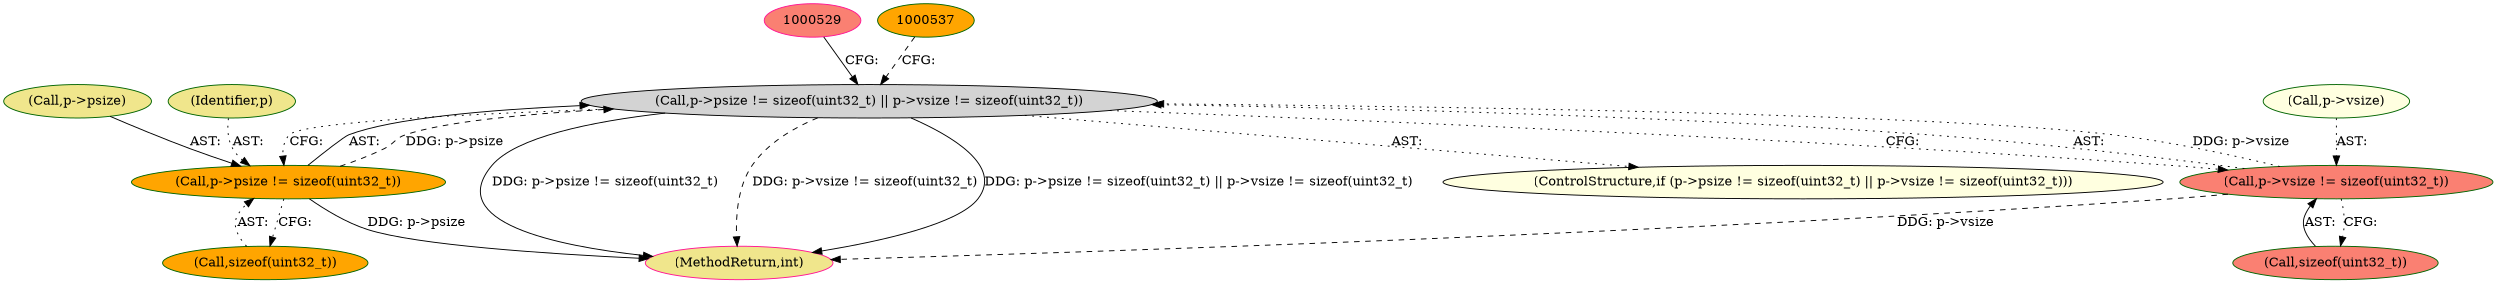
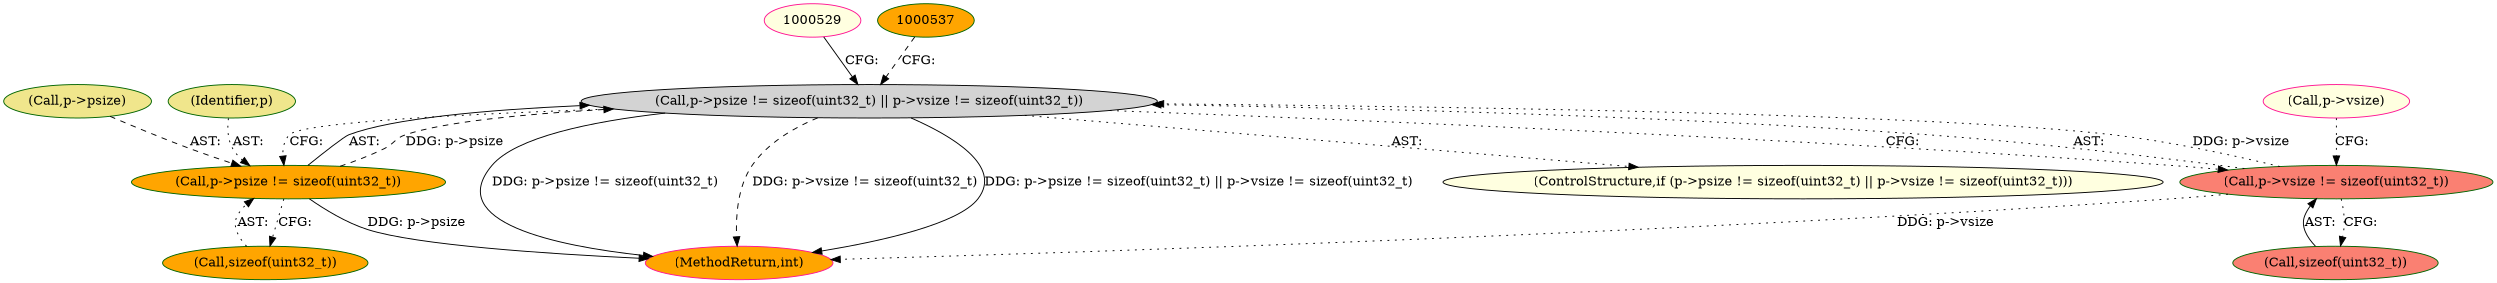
  digraph {
    node [color=darkgreen fillcolor=orange style=filled]
    edge [style=dotted]
    n1 [color=black fillcolor=lightgrey label="(Call,p->psize != sizeof(uint32_t) || p->vsize != sizeof(uint32_t))"]
    n2 [label="(Call,p->psize != sizeof(uint32_t))"]
    n3 [fillcolor=salmon label="(Call,p->vsize != sizeof(uint32_t))"]
-   n4 [color=deeppink fillcolor=khaki label="(MethodReturn,int)"]
+   n4 [color=deeppink label="(MethodReturn,int)"]
    n5 [color=black fillcolor=lightyellow label="(ControlStructure,if (p->psize != sizeof(uint32_t) || p->vsize != sizeof(uint32_t)))"]
    n6 [label="(Call,sizeof(uint32_t))"]
    n7 [fillcolor=salmon label="(Call,sizeof(uint32_t))"]
    n8 [fillcolor=khaki label="(Call,p->psize)"]
-   n9 [fillcolor=lightyellow label="(Call,p->vsize)"]
+   n9 [color=deeppink fillcolor=lightyellow label="(Call,p->vsize)"]
    n10 [fillcolor=khaki label="(Identifier,p)"]
-   1000529 [color=deeppink fillcolor=salmon]
+   1000529 [color=deeppink fillcolor=lightyellow]
    1000537
    n1 -> n2 [label="CFG: "]
    n1 -> n3 [label="CFG: "]
    n1 -> n4 [label="DDG: p->psize != sizeof(uint32_t)" style=solid]
    n1 -> n4 [label="DDG: p->vsize != sizeof(uint32_t)" style=dashed]
    n1 -> n4 [label="DDG: p->psize != sizeof(uint32_t) || p->vsize != sizeof(uint32_t)" style=solid]
    n1 -> n5 [label="AST: "]
    n2 -> n1 [label="AST: " style=solid]
    n2 -> n1 [label="DDG: p->psize" style=dashed]
    n2 -> n4 [label="DDG: p->psize" style=solid]
    n2 -> n6 [label="CFG: "]
    n3 -> n1 [label="AST: "]
    n3 -> n1 [label="DDG: p->vsize"]
-   n3 -> n4 [label="DDG: p->vsize" style=dashed]
+   n3 -> n4 [label="DDG: p->vsize"]
    n3 -> n7 [label="CFG: "]
    n6 -> n2 [label="AST: "]
    n7 -> n3 [label="AST: " style=solid]
-   n8 -> n2 [label="AST: " style=solid]
-   n9 -> n3 [label="AST: "]
+   n8 -> n2 [label="AST: " style=dashed]
+   n9 -> n3 [label="CFG: "]
    n10 -> n2 [label="AST: "]
    1000529 -> n1 [label="CFG: " style=solid]
    1000537 -> n1 [label="CFG: " style=dashed]
  }
